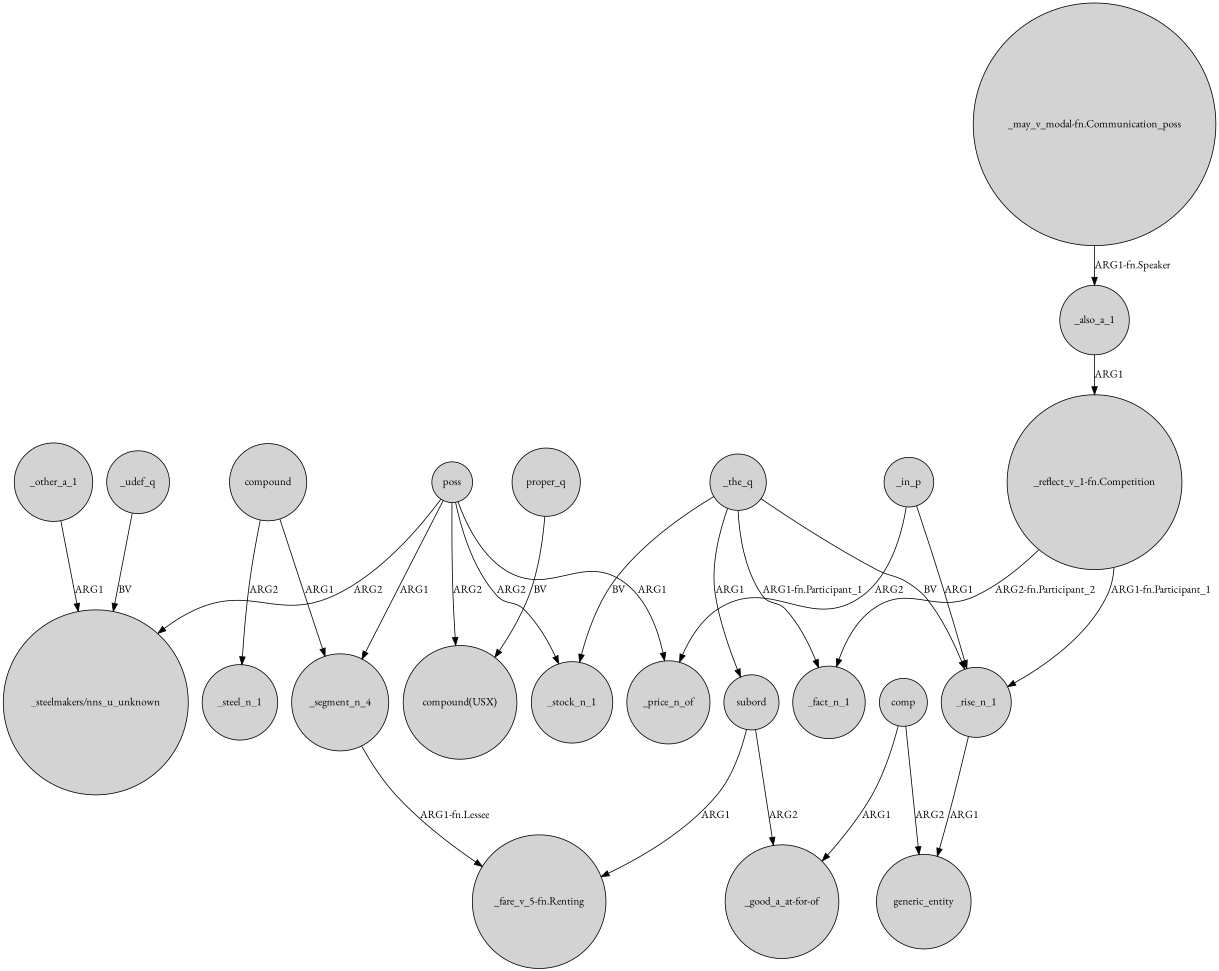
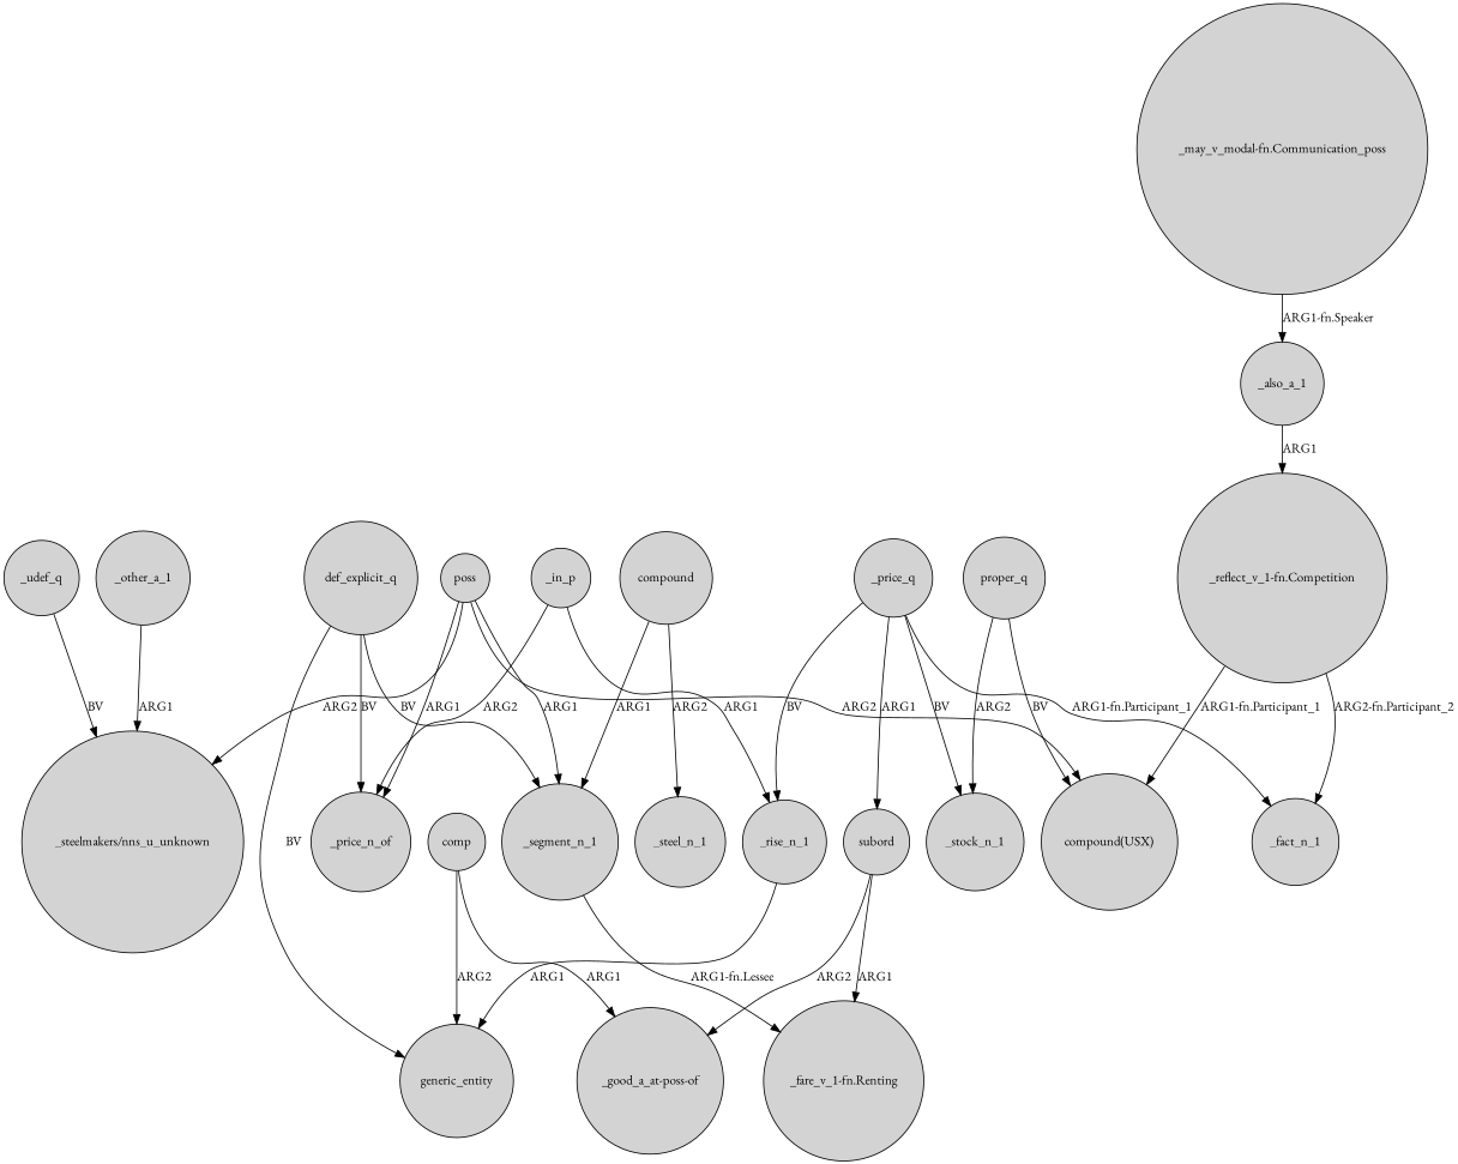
  digraph {
    fontname="EB Garamond"
    node [fontname="EB Garamond" shape=circle style=filled]
    edge [fontname="EB Garamond"]
    _other_a_1
    "_steelmakers/nns_u_unknown"
+   def_explicit_q
    generic_entity
-   _segment_n_1 [label=_segment_n_4]
+   _segment_n_1
    _price_n_of
-   "_fare_v_1-fn.Renting" [label="_fare_v_5-fn.Renting"]
+   "_fare_v_1-fn.Renting"
    subord
-   "_good_a_at-for-of"
+   "_good_a_at-for-of" [label="_good_a_at-poss-of"]
    n10 [label=_udef_q]
    compound
    _steel_n_1
    comp
    poss
    _stock_n_1
    n16 [label="compound(USX)"]
-   _the_q
+   _the_q [label=_price_q]
    _fact_n_1
    _rise_n_1
    n20 [label="_may_v_modal-fn.Communication_poss"]
    _also_a_1
    "_reflect_v_1-fn.Competition"
    _in_p
    proper_q
    _other_a_1 -> "_steelmakers/nns_u_unknown" [label=ARG1]
+   def_explicit_q -> generic_entity [label=BV]
+   def_explicit_q -> _segment_n_1 [label=BV]
+   def_explicit_q -> _price_n_of [label=BV]
    _segment_n_1 -> "_fare_v_1-fn.Renting" [label="ARG1-fn.Lessee"]
    subord -> "_fare_v_1-fn.Renting" [label=ARG1]
    subord -> "_good_a_at-for-of" [label=ARG2]
    n10 -> "_steelmakers/nns_u_unknown" [label=BV]
    compound -> _segment_n_1 [label=ARG1]
    compound -> _steel_n_1 [label=ARG2]
    comp -> generic_entity [label=ARG2]
    comp -> "_good_a_at-for-of" [label=ARG1]
    poss -> "_steelmakers/nns_u_unknown" [label=ARG2]
    poss -> _segment_n_1 [label=ARG1]
    poss -> _price_n_of [label=ARG1]
-   poss -> _stock_n_1 [label=ARG2]
+   proper_q -> _stock_n_1 [label=ARG2]
    poss -> n16 [label=ARG2]
    _the_q -> subord [label=ARG1]
    _the_q -> _stock_n_1 [label=BV]
    _the_q -> _fact_n_1 [label="ARG1-fn.Participant_1"]
    _the_q -> _rise_n_1 [label=BV]
    _rise_n_1 -> generic_entity [label=ARG1]
    n20 -> _also_a_1 [label="ARG1-fn.Speaker"]
    _also_a_1 -> "_reflect_v_1-fn.Competition" [label=ARG1]
    "_reflect_v_1-fn.Competition" -> _fact_n_1 [label="ARG2-fn.Participant_2"]
-   "_reflect_v_1-fn.Competition" -> _rise_n_1 [label="ARG1-fn.Participant_1"]
+   "_reflect_v_1-fn.Competition" -> n16 [label="ARG1-fn.Participant_1"]
    _in_p -> _price_n_of [label=ARG2]
    _in_p -> _rise_n_1 [label=ARG1]
    proper_q -> n16 [label=BV]
  }
